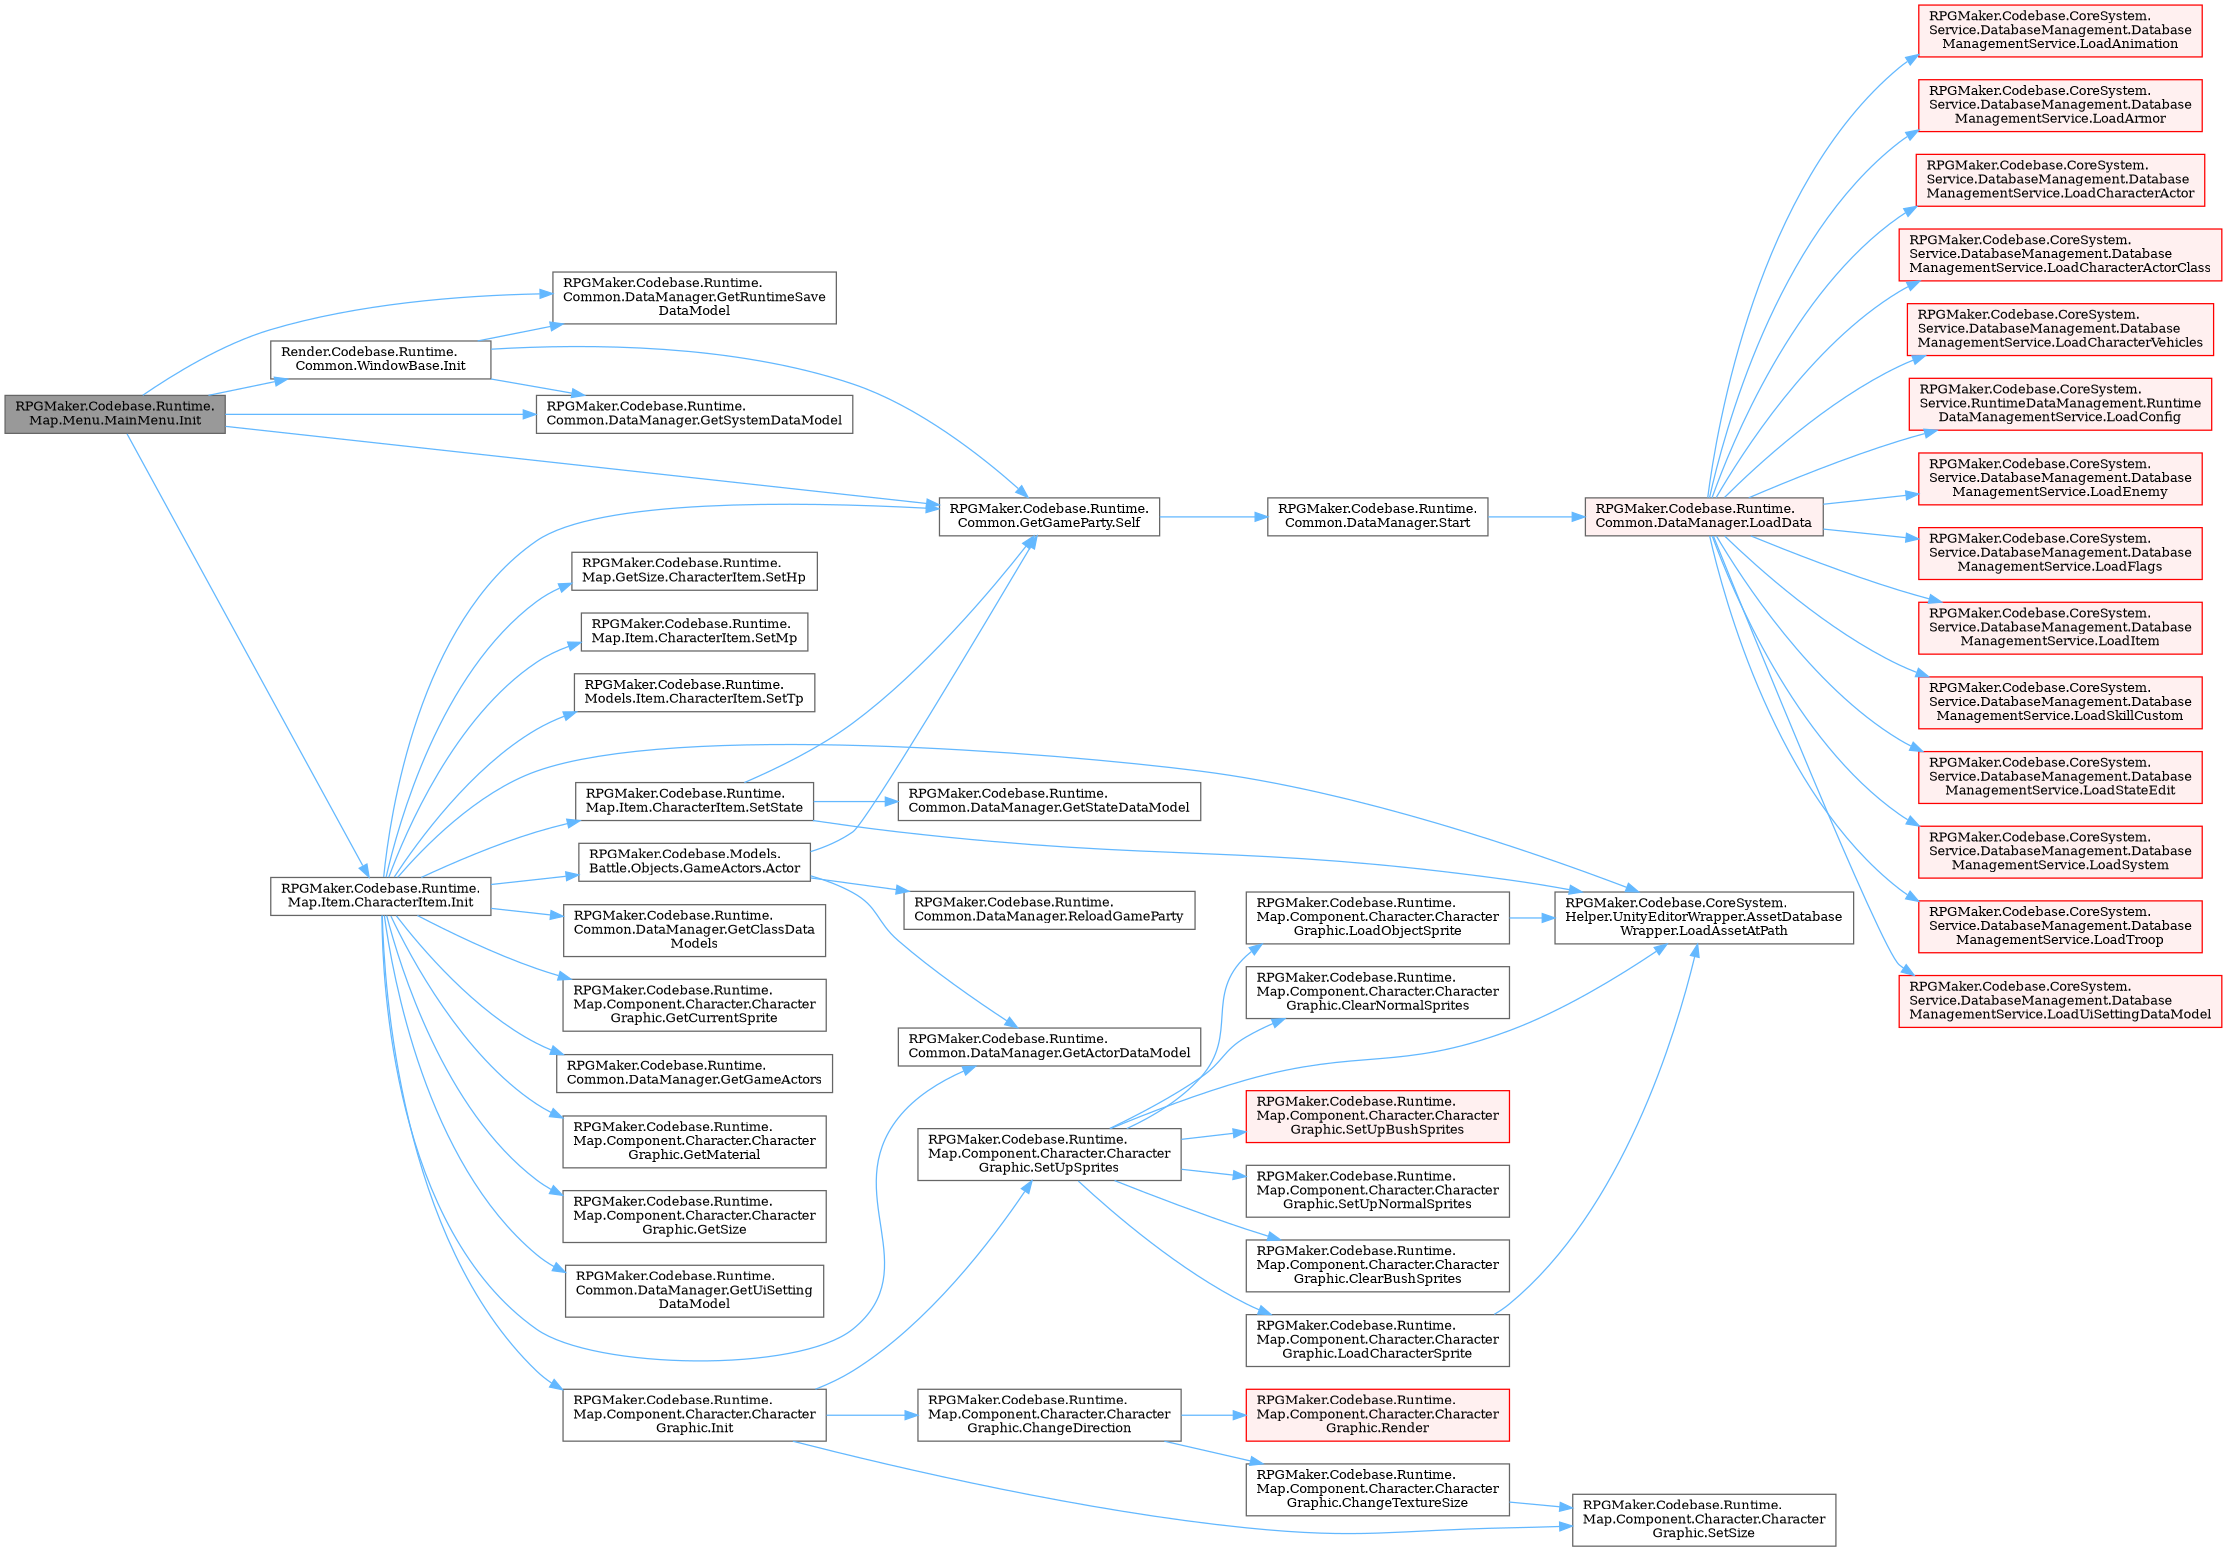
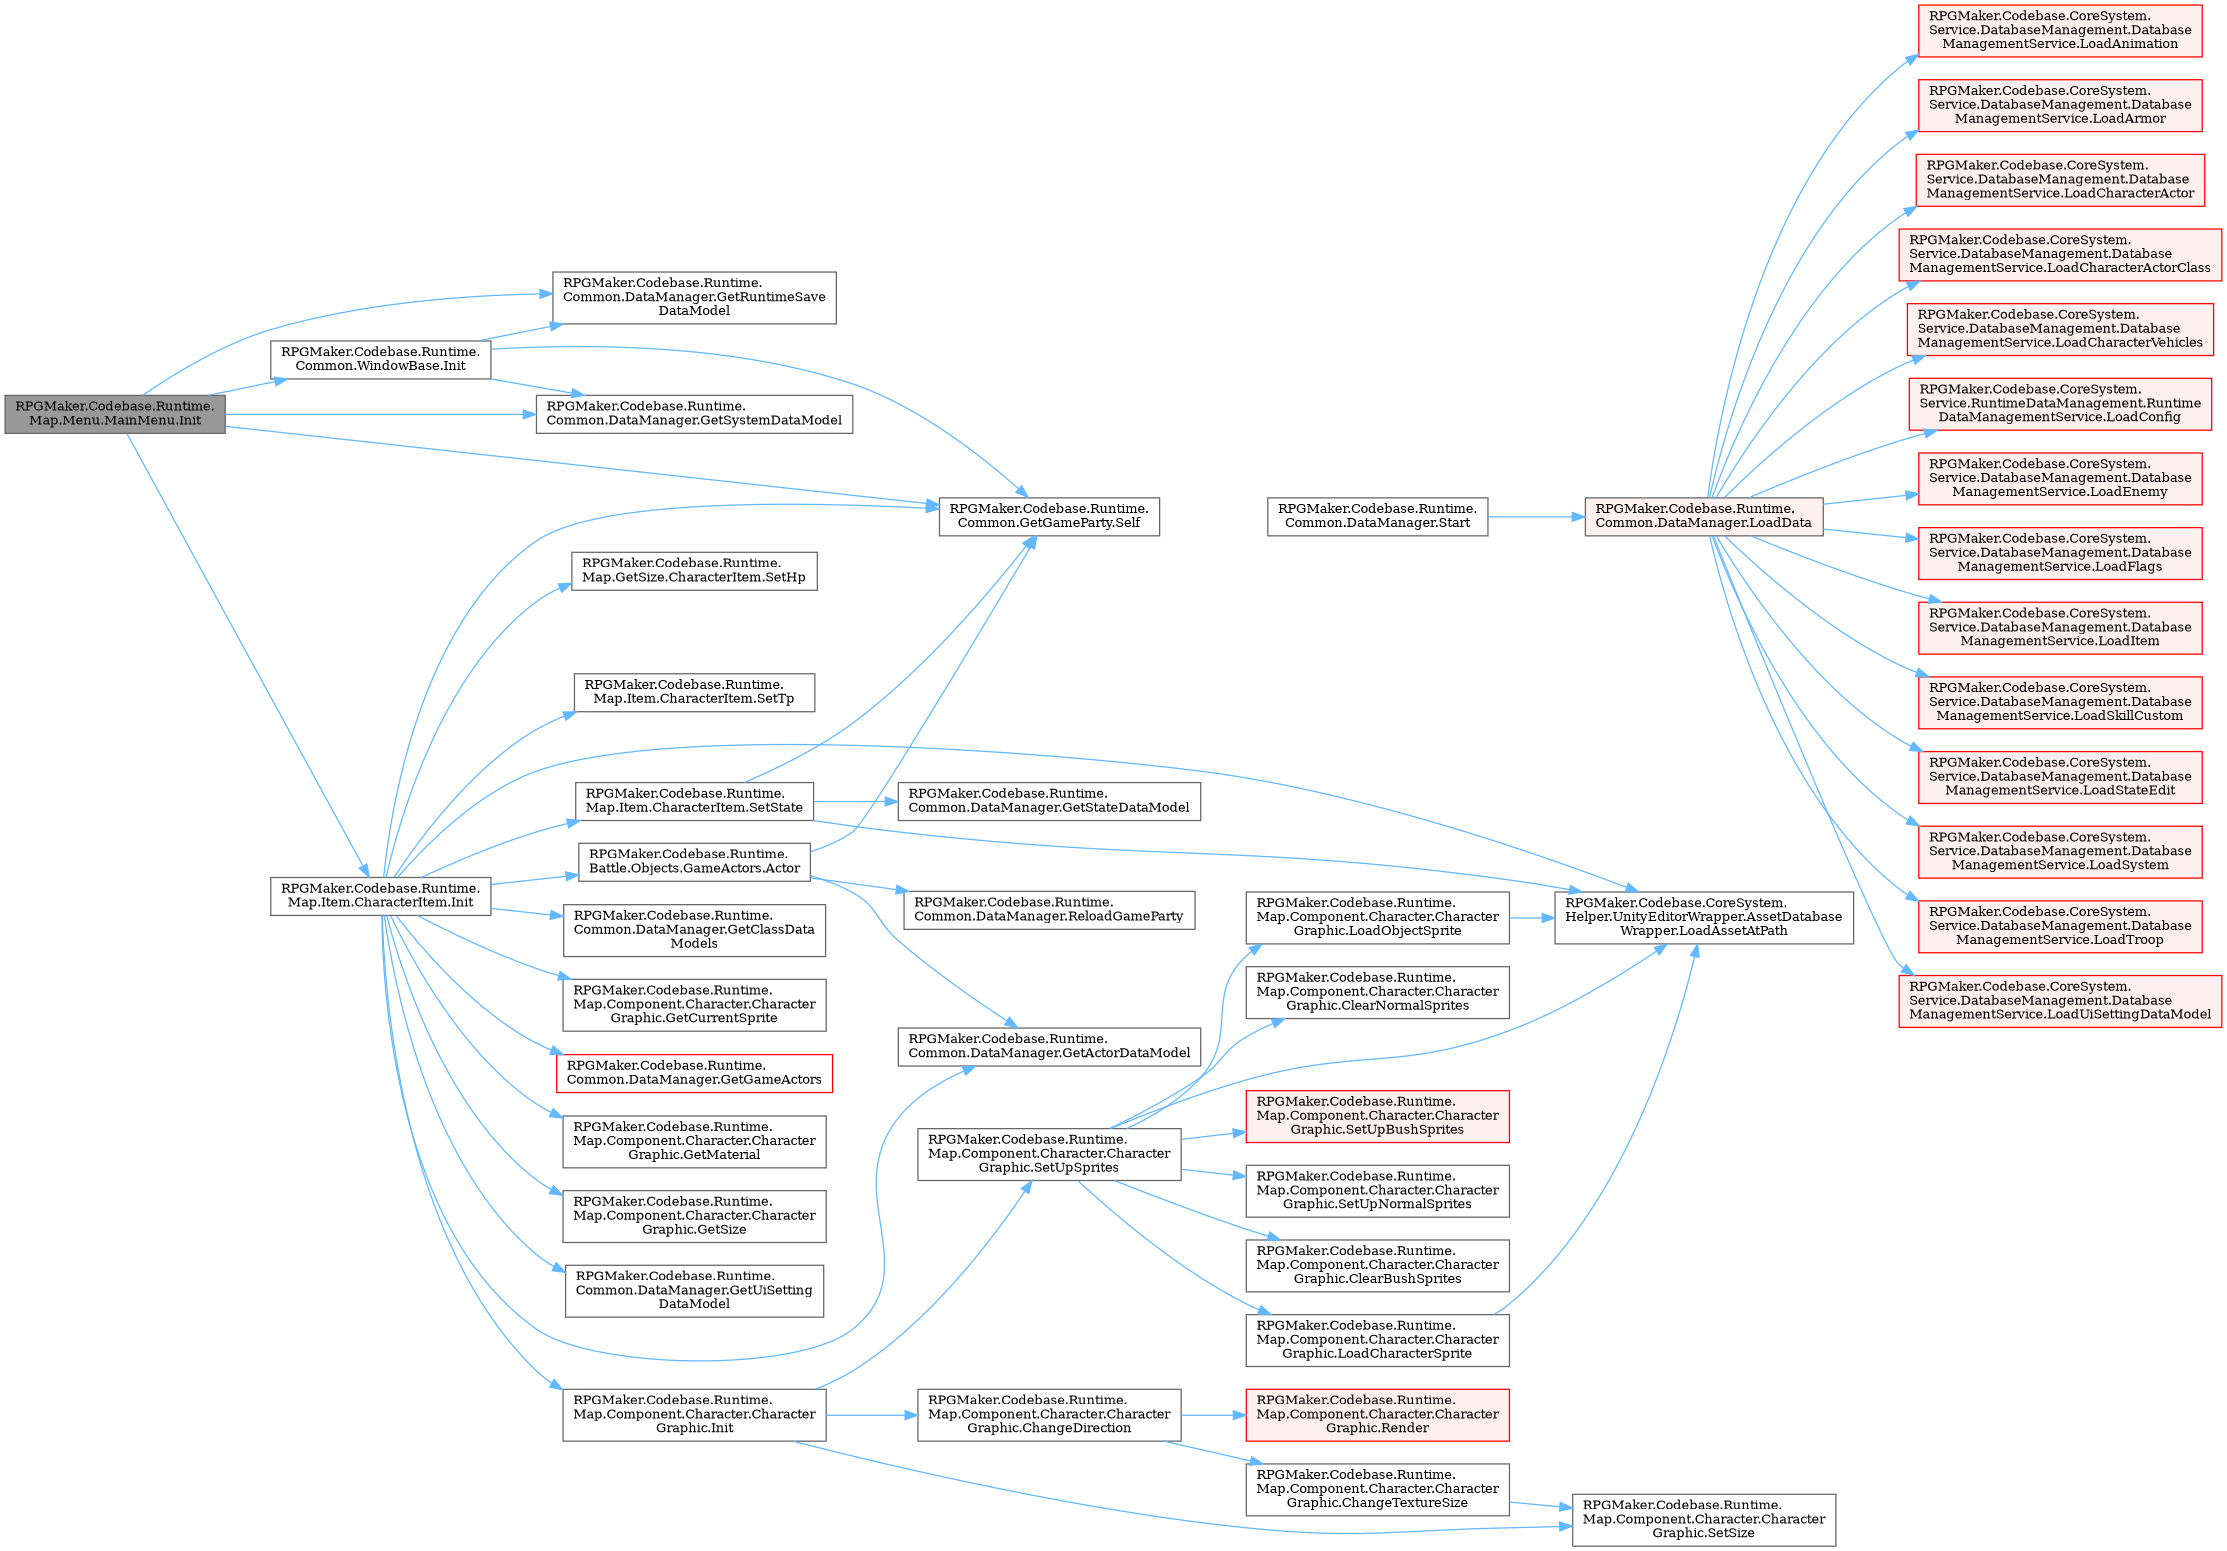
  digraph {
    fontname="DejaVu Serif"
    rankdir=LR
    node [color=grey40 fillcolor=white fontname="DejaVu Serif" fontsize=10 shape=box style=filled]
    edge [color=steelblue1 fontname="DejaVu Serif" fontsize=10 labelfontname=Helvetica labelfontsize=10 style=solid]
    n1 [color=gray40 fillcolor=grey60 fontcolor=black height=0.2 label="RPGMaker.Codebase.Runtime.\lMap.Menu.MainMenu.Init" width=0.4]
    n2 [height=0.2 label="RPGMaker.Codebase.Runtime.\lCommon.DataManager.GetRuntimeSave\lDataModel" width=0.4]
    n3 [height=0.2 label="RPGMaker.Codebase.Runtime.\lCommon.DataManager.GetSystemDataModel" width=0.4]
-   n4 [height=0.2 label="Render.Codebase.Runtime.\lCommon.WindowBase.Init" width=0.4]
+   n4 [height=0.2 label="RPGMaker.Codebase.Runtime.\lCommon.WindowBase.Init" width=0.4]
    n5 [height=0.2 label="RPGMaker.Codebase.Runtime.\lCommon.GetGameParty.Self" width=0.4]
    n6 [height=0.2 label="RPGMaker.Codebase.Runtime.\lMap.Item.CharacterItem.Init" width=0.4]
    n7 [height=0.2 label="RPGMaker.Codebase.Runtime.\lCommon.DataManager.Start" width=0.4]
-   n8 [height=0.2 label="RPGMaker.Codebase.Models.\lBattle.Objects.GameActors.Actor" width=0.4]
+   n8 [height=0.2 label="RPGMaker.Codebase.Runtime.\lBattle.Objects.GameActors.Actor" width=0.4]
    n9 [height=0.2 label="RPGMaker.Codebase.Runtime.\lCommon.DataManager.GetActorDataModel" width=0.4]
    n10 [height=0.2 label="RPGMaker.Codebase.Runtime.\lCommon.DataManager.GetClassData\lModels" width=0.4]
    n11 [height=0.2 label="RPGMaker.Codebase.Runtime.\lMap.Component.Character.Character\lGraphic.GetCurrentSprite" width=0.4]
-   n12 [height=0.2 label="RPGMaker.Codebase.Runtime.\lCommon.DataManager.GetGameActors" width=0.4]
+   n12 [color=red height=0.2 label="RPGMaker.Codebase.Runtime.\lCommon.DataManager.GetGameActors" width=0.4]
    n13 [height=0.2 label="RPGMaker.Codebase.Runtime.\lMap.Component.Character.Character\lGraphic.GetMaterial" width=0.4]
    n14 [height=0.2 label="RPGMaker.Codebase.Runtime.\lMap.Component.Character.Character\lGraphic.GetSize" width=0.4]
    n15 [height=0.2 label="RPGMaker.Codebase.Runtime.\lCommon.DataManager.GetUiSetting\lDataModel" width=0.4]
    n16 [height=0.2 label="RPGMaker.Codebase.Runtime.\lMap.Component.Character.Character\lGraphic.Init" width=0.4]
    n17 [height=0.2 label="RPGMaker.Codebase.CoreSystem.\lHelper.UnityEditorWrapper.AssetDatabase\lWrapper.LoadAssetAtPath" width=0.4]
    n18 [height=0.2 label="RPGMaker.Codebase.Runtime.\lMap.GetSize.CharacterItem.SetHp" width=0.4]
-   n19 [height=0.2 label="RPGMaker.Codebase.Runtime.\lMap.Item.CharacterItem.SetMp" width=0.4]
    n20 [height=0.2 label="RPGMaker.Codebase.Runtime.\lMap.Item.CharacterItem.SetState" width=0.4]
-   n21 [height=0.2 label="RPGMaker.Codebase.Runtime.\lModels.Item.CharacterItem.SetTp" width=0.4]
+   n21 [height=0.2 label="RPGMaker.Codebase.Runtime.\lMap.Item.CharacterItem.SetTp" width=0.4]
    n22 [fillcolor="#FFF0F0" height=0.2 label="RPGMaker.Codebase.Runtime.\lCommon.DataManager.LoadData" width=0.4]
    n23 [color=red fillcolor="#FFF0F0" height=0.2 label="RPGMaker.Codebase.CoreSystem.\lService.DatabaseManagement.Database\lManagementService.LoadAnimation" width=0.4]
    n24 [color=red fillcolor="#FFF0F0" height=0.2 label="RPGMaker.Codebase.CoreSystem.\lService.DatabaseManagement.Database\lManagementService.LoadArmor" width=0.4]
    n25 [color=red fillcolor="#FFF0F0" height=0.2 label="RPGMaker.Codebase.CoreSystem.\lService.DatabaseManagement.Database\lManagementService.LoadCharacterActor" width=0.4]
    n26 [color=red fillcolor="#FFF0F0" height=0.2 label="RPGMaker.Codebase.CoreSystem.\lService.DatabaseManagement.Database\lManagementService.LoadCharacterActorClass" width=0.4]
    n27 [color=red fillcolor="#FFF0F0" height=0.2 label="RPGMaker.Codebase.CoreSystem.\lService.DatabaseManagement.Database\lManagementService.LoadCharacterVehicles" width=0.4]
    n28 [color=red fillcolor="#FFF0F0" height=0.2 label="RPGMaker.Codebase.CoreSystem.\lService.RuntimeDataManagement.Runtime\lDataManagementService.LoadConfig" width=0.4]
    n29 [color=red fillcolor="#FFF0F0" height=0.2 label="RPGMaker.Codebase.CoreSystem.\lService.DatabaseManagement.Database\lManagementService.LoadEnemy" width=0.4]
    n30 [color=red fillcolor="#FFF0F0" height=0.2 label="RPGMaker.Codebase.CoreSystem.\lService.DatabaseManagement.Database\lManagementService.LoadFlags" width=0.4]
    n31 [color=red fillcolor="#FFF0F0" height=0.2 label="RPGMaker.Codebase.CoreSystem.\lService.DatabaseManagement.Database\lManagementService.LoadItem" width=0.4]
    n32 [color=red fillcolor="#FFF0F0" height=0.2 label="RPGMaker.Codebase.CoreSystem.\lService.DatabaseManagement.Database\lManagementService.LoadSkillCustom" width=0.4]
    n33 [color=red fillcolor="#FFF0F0" height=0.2 label="RPGMaker.Codebase.CoreSystem.\lService.DatabaseManagement.Database\lManagementService.LoadStateEdit" width=0.4]
    n34 [color=red fillcolor="#FFF0F0" height=0.2 label="RPGMaker.Codebase.CoreSystem.\lService.DatabaseManagement.Database\lManagementService.LoadSystem" width=0.4]
    n35 [color=red fillcolor="#FFF0F0" height=0.2 label="RPGMaker.Codebase.CoreSystem.\lService.DatabaseManagement.Database\lManagementService.LoadTroop" width=0.4]
    n36 [color=red fillcolor="#FFF0F0" height=0.2 label="RPGMaker.Codebase.CoreSystem.\lService.DatabaseManagement.Database\lManagementService.LoadUiSettingDataModel" width=0.4]
    n37 [height=0.2 label="RPGMaker.Codebase.Runtime.\lCommon.DataManager.ReloadGameParty" width=0.4]
    n38 [height=0.2 label="RPGMaker.Codebase.Runtime.\lMap.Component.Character.Character\lGraphic.ChangeDirection" width=0.4]
    n39 [height=0.2 label="RPGMaker.Codebase.Runtime.\lMap.Component.Character.Character\lGraphic.SetSize" width=0.4]
    n40 [height=0.2 label="RPGMaker.Codebase.Runtime.\lMap.Component.Character.Character\lGraphic.SetUpSprites" width=0.4]
    n41 [height=0.2 label="RPGMaker.Codebase.Runtime.\lCommon.DataManager.GetStateDataModel" width=0.4]
    n42 [height=0.2 label="RPGMaker.Codebase.Runtime.\lMap.Component.Character.Character\lGraphic.ChangeTextureSize" width=0.4]
    n43 [color=red fillcolor="#FFF0F0" height=0.2 label="RPGMaker.Codebase.Runtime.\lMap.Component.Character.Character\lGraphic.Render" width=0.4]
    n44 [height=0.2 label="RPGMaker.Codebase.Runtime.\lMap.Component.Character.Character\lGraphic.ClearBushSprites" width=0.4]
    n45 [height=0.2 label="RPGMaker.Codebase.Runtime.\lMap.Component.Character.Character\lGraphic.ClearNormalSprites" width=0.4]
    n46 [height=0.2 label="RPGMaker.Codebase.Runtime.\lMap.Component.Character.Character\lGraphic.LoadCharacterSprite" width=0.4]
    n47 [height=0.2 label="RPGMaker.Codebase.Runtime.\lMap.Component.Character.Character\lGraphic.LoadObjectSprite" width=0.4]
    n48 [color=red fillcolor="#FFF0F0" height=0.2 label="RPGMaker.Codebase.Runtime.\lMap.Component.Character.Character\lGraphic.SetUpBushSprites" width=0.4]
    n49 [height=0.2 label="RPGMaker.Codebase.Runtime.\lMap.Component.Character.Character\lGraphic.SetUpNormalSprites" width=0.4]
    n1 -> n2
    n1 -> n3
    n1 -> n4
    n1 -> n5
    n1 -> n6
    n4 -> n2
    n4 -> n3
    n4 -> n5
-   n5 -> n7
    n6 -> n5
    n6 -> n8
    n6 -> n9
    n6 -> n10
    n6 -> n11
    n6 -> n12
    n6 -> n13
    n6 -> n14
    n6 -> n15
    n6 -> n16
    n6 -> n17
    n6 -> n18
-   n6 -> n19
    n6 -> n20
    n6 -> n21
    n7 -> n22
    n8 -> n5
    n8 -> n9
    n8 -> n37
    n16 -> n38
    n16 -> n39
    n16 -> n40
    n20 -> n5
    n20 -> n17
    n20 -> n41
    n22 -> n23
    n22 -> n24
    n22 -> n25
    n22 -> n26
    n22 -> n27
    n22 -> n28
    n22 -> n29
    n22 -> n30
    n22 -> n31
    n22 -> n32
    n22 -> n33
    n22 -> n34
    n22 -> n35
    n22 -> n36
    n38 -> n42
    n38 -> n43
    n40 -> n17
    n40 -> n44
    n40 -> n45
    n40 -> n46
    n40 -> n47
    n40 -> n48
    n40 -> n49
    n42 -> n39
    n46 -> n17
    n47 -> n17
  }
